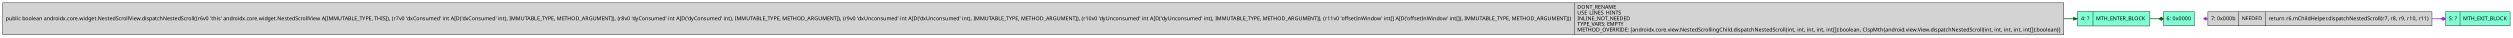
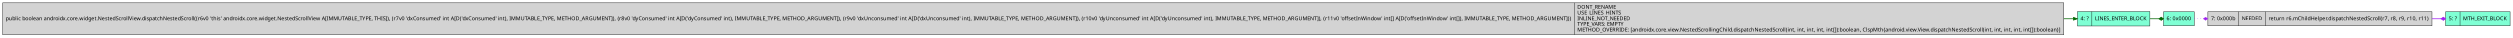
  digraph {
    fontname="Noto Sans"
    rankdir=LR
    node [fillcolor=aquamarine fontname="Noto Sans" shape=record style=filled]
    edge [arrowhead=diamond color=darkgreen fontname="Noto Sans" style=bold]
-   n1 [label="{4\:\ ?|MTH_ENTER_BLOCK\l}"]
+   n1 [label="{4\:\ ?|LINES_ENTER_BLOCK\l}"]
    n2 [label="{6\:\ 0x0000}"]
    n3 [fillcolor=lightgrey label="{7\:\ 0x000b|NEEDED\l|return r6.mChildHelper.dispatchNestedScroll(r7, r8, r9, r10, r11)\l}"]
    n4 [label="{5\:\ ?|MTH_EXIT_BLOCK\l}"]
    n5 [fillcolor=lightgrey label="{public boolean androidx.core.widget.NestedScrollView.dispatchNestedScroll((r6v0 'this' androidx.core.widget.NestedScrollView A[IMMUTABLE_TYPE, THIS]), (r7v0 'dxConsumed' int A[D('dxConsumed' int), IMMUTABLE_TYPE, METHOD_ARGUMENT]), (r8v0 'dyConsumed' int A[D('dyConsumed' int), IMMUTABLE_TYPE, METHOD_ARGUMENT]), (r9v0 'dxUnconsumed' int A[D('dxUnconsumed' int), IMMUTABLE_TYPE, METHOD_ARGUMENT]), (r10v0 'dyUnconsumed' int A[D('dyUnconsumed' int), IMMUTABLE_TYPE, METHOD_ARGUMENT]), (r11v0 'offsetInWindow' int[] A[D('offsetInWindow' int[]), IMMUTABLE_TYPE, METHOD_ARGUMENT]))  | DONT_RENAME\lUSE_LINES_HINTS\lINLINE_NOT_NEEDED\lTYPE_VARS: EMPTY\lMETHOD_OVERRIDE: [androidx.core.view.NestedScrollingChild.dispatchNestedScroll(int, int, int, int, int[]):boolean, ClspMth\{android.view.View.dispatchNestedScroll(int, int, int, int, int[]):boolean\}]\l}"]
    n1 -> n2
    n2 -> n3 [color=purple style=dotted]
    n3 -> n4 [color=purple]
    n5 -> n1 [arrowhead=normal]
  }
